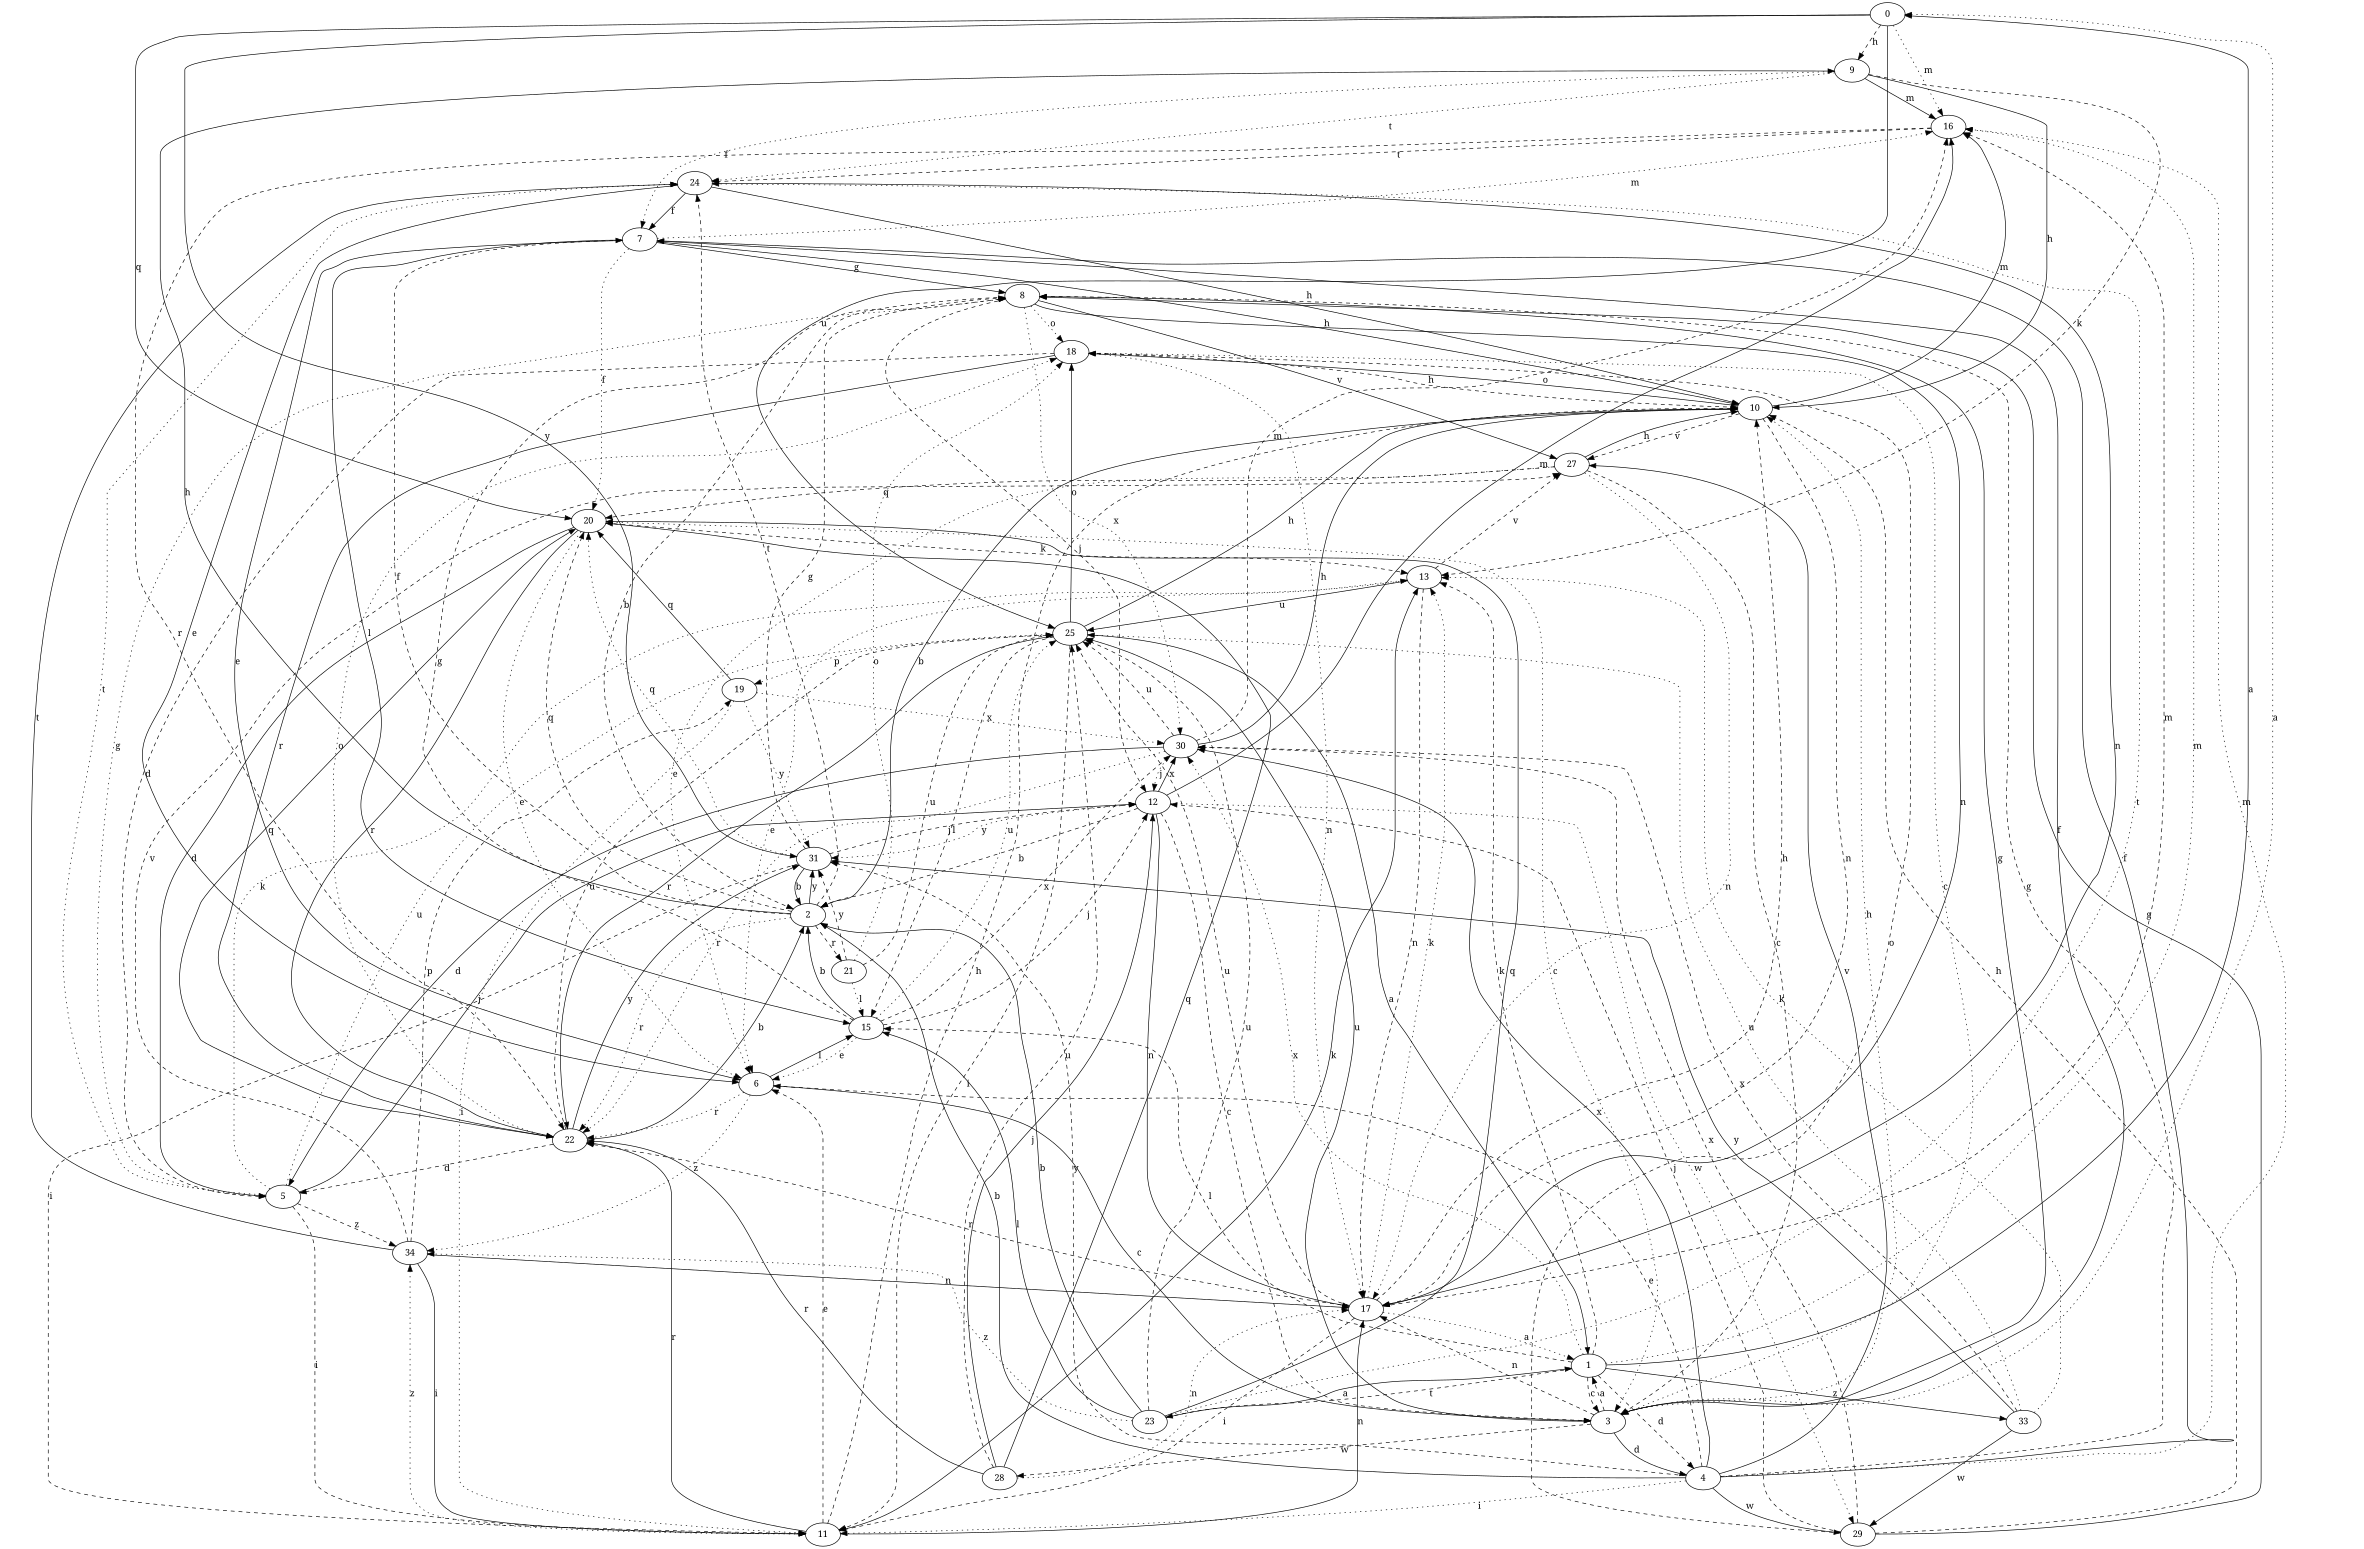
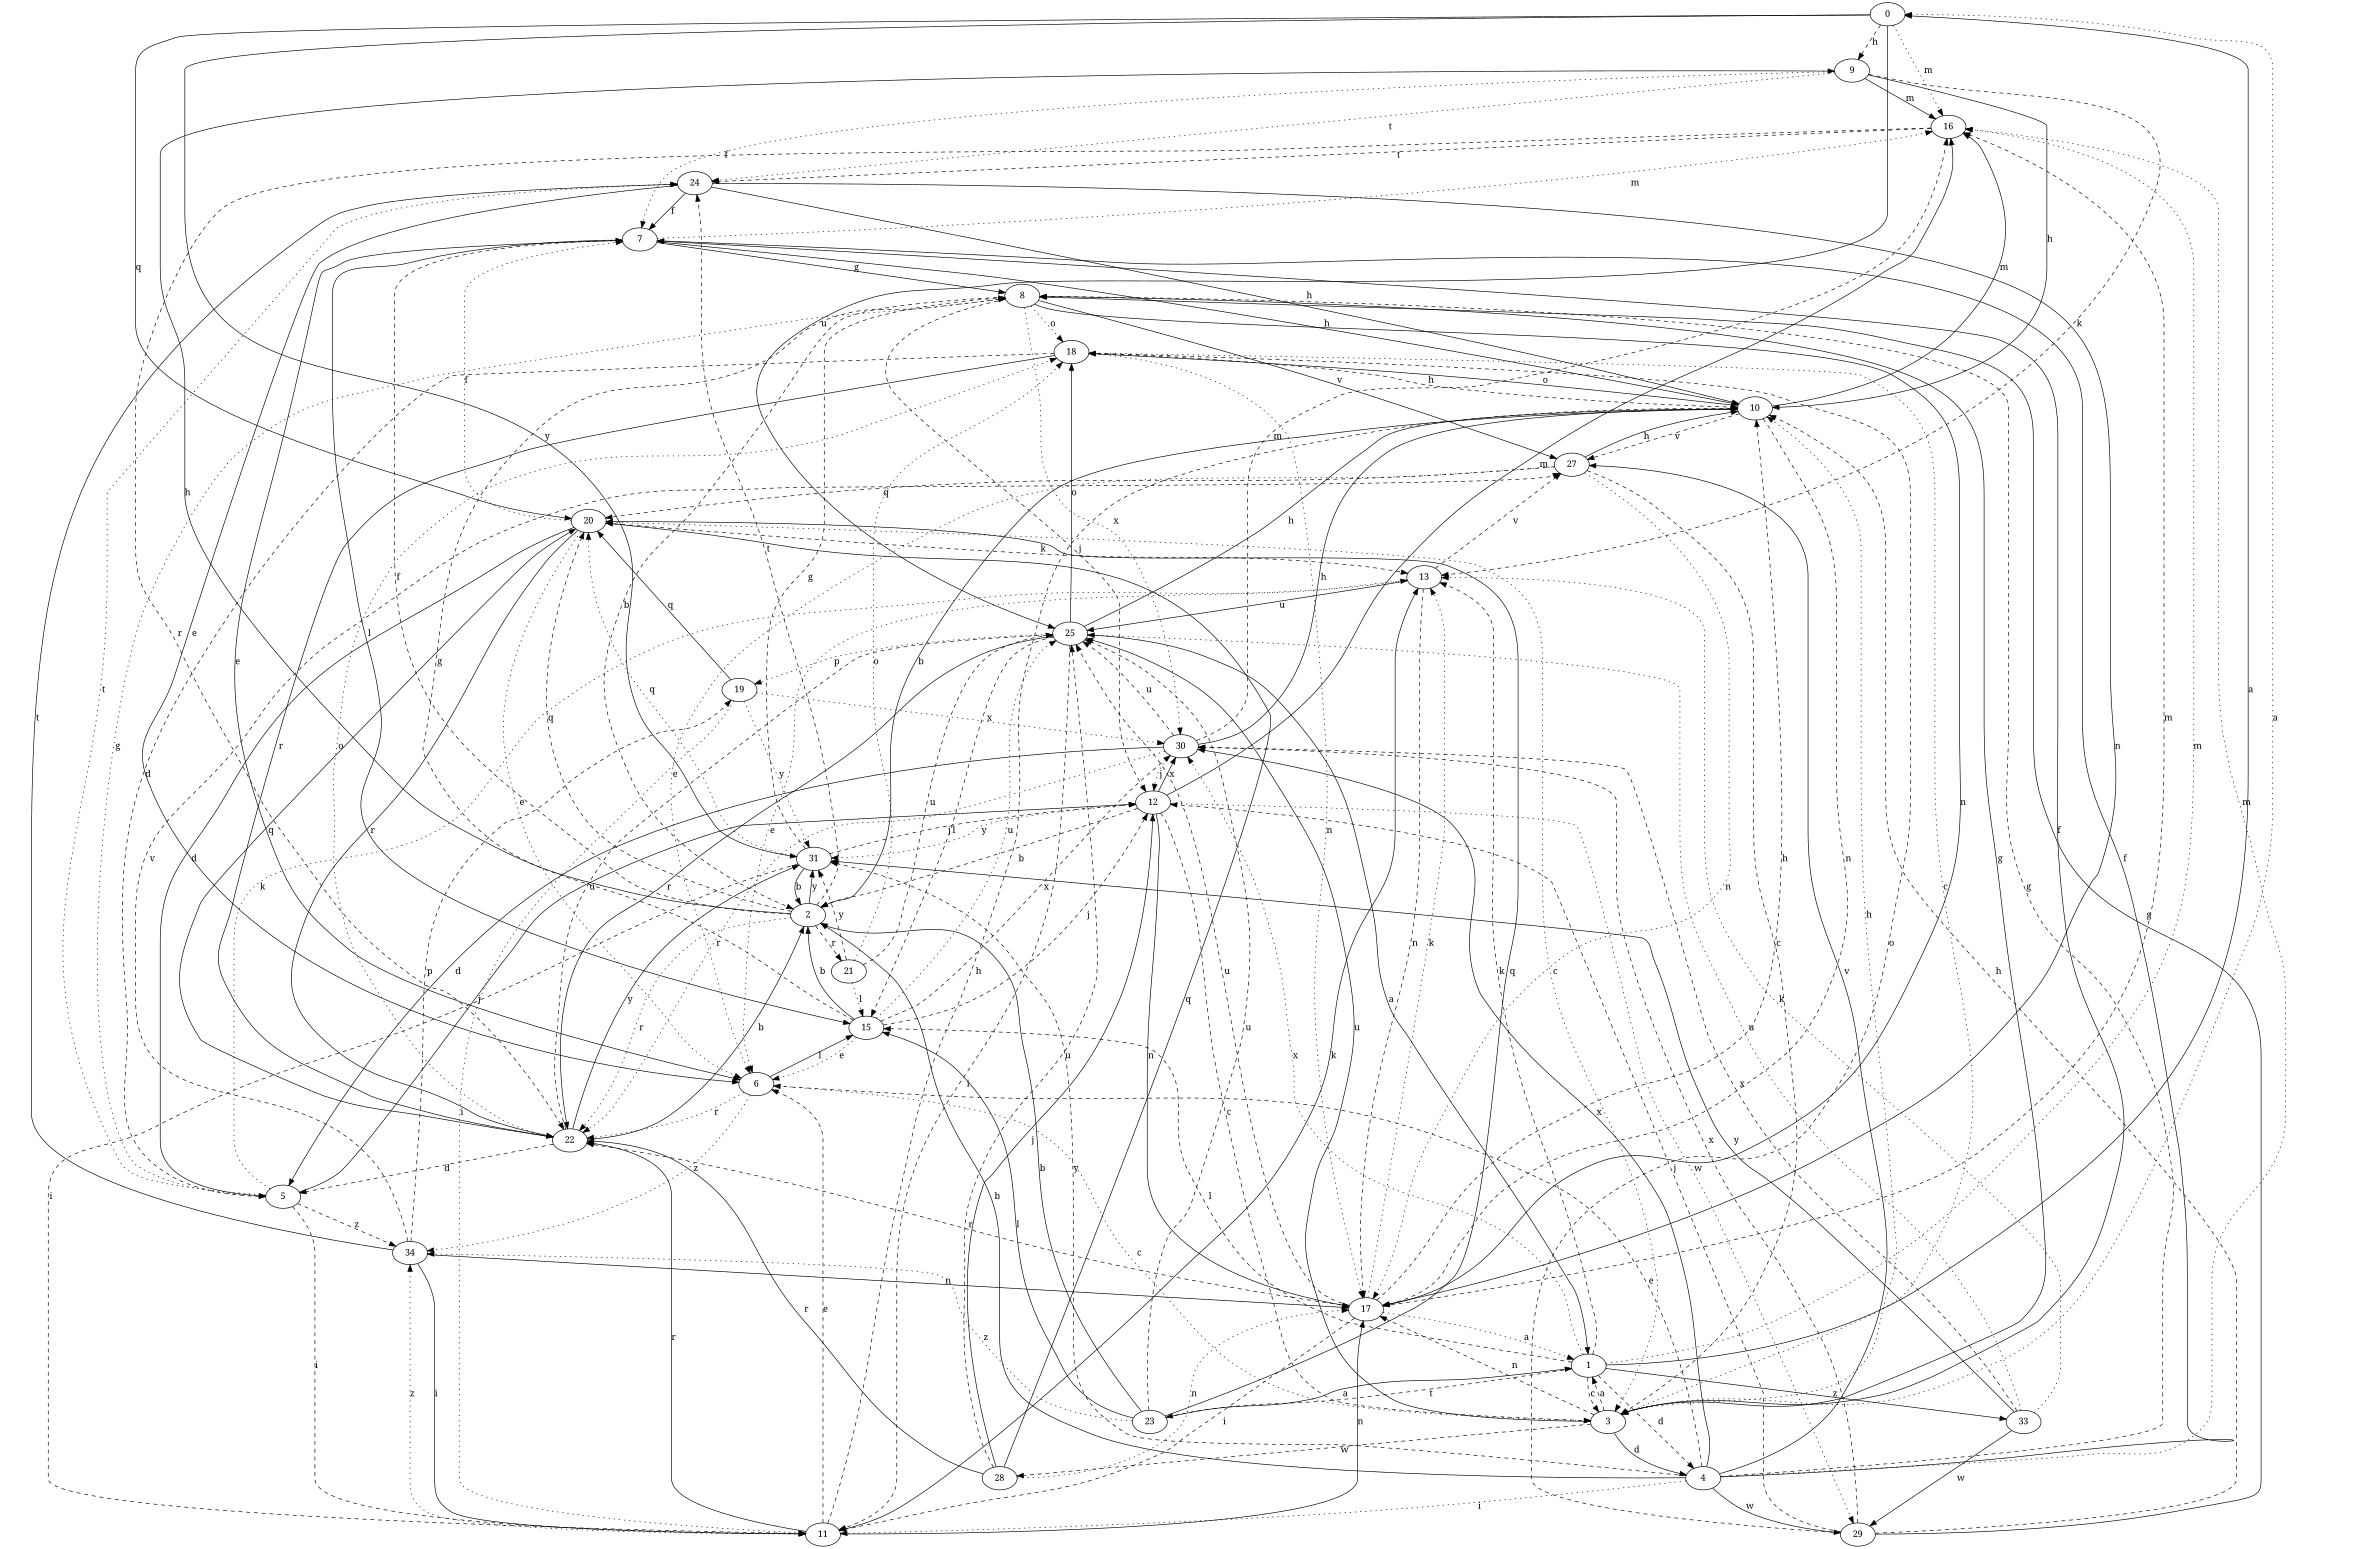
  strict digraph {
    fontname="Noto Serif"
    node [fontname="Noto Serif"]
    edge [fontname="Noto Serif" style=solid]
    0
    9
    16
    20
    25
    31
    13
    7
    24
    10
    22
    3
    6
    5
    1
    15
    11
    18
    19
    2
    8
    12
    4
    23
    30
    33
    21
    17
    28
    27
    29
    34
    0 -> 9 [label=h style=dashed]
    0 -> 16 [label=m style=dotted]
    0 -> 20 [label=q]
    0 -> 25 [label=u]
    0 -> 31 [label=y]
    9 -> 16 [label=m]
    9 -> 13 [label=k style=dashed]
    9 -> 7 [label=f style=dotted]
    9 -> 24 [label=t style=dotted]
    9 -> 10 [label=h]
    16 -> 24 [label=t style=dashed]
    16 -> 22 [label=r style=dashed]
    20 -> 13 [label=k style=dashed]
-   7 -> 20 [label=f style=dotted]
+   20 -> 7 [label=f style=dotted]
    20 -> 22 [label=r]
    20 -> 3 [label=c style=dotted]
    20 -> 6 [label=e style=dotted]
    20 -> 5 [label=d]
    25 -> 10 [label=h]
    25 -> 22 [label=r]
    25 -> 1 [label=a]
    25 -> 15 [label=l style=dashed]
    25 -> 11 [label=i style=dashed]
    25 -> 18 [label=o]
    25 -> 19 [label=p style=dotted]
    31 -> 20 [label=q style=dotted]
    31 -> 11 [label=i style=dashed]
    31 -> 2 [label=b]
    31 -> 8 [label=g style=dashed]
    31 -> 12 [label=j style=dashed]
    13 -> 25 [label=u]
    13 -> 6 [label=e style=dotted]
    13 -> 17 [label=n style=dashed]
    13 -> 27 [label=v style=dashed]
    7 -> 16 [label=m style=dotted]
    7 -> 10 [label=h]
    7 -> 6 [label=e]
    7 -> 15 [label=l]
    7 -> 8 [label=g]
    24 -> 7 [label=f]
    24 -> 10 [label=h]
    24 -> 6 [label=e]
    24 -> 17 [label=n]
    10 -> 16 [label=m]
    10 -> 18 [label=o]
    10 -> 2 [label=b]
    10 -> 17 [label=n style=dashed]
    10 -> 27 [label=v style=dashed]
    22 -> 20 [label=q]
    22 -> 25 [label=u style=dashed]
    22 -> 31 [label=y]
    22 -> 5 [label=d style=dashed]
    22 -> 18 [label=o style=dotted]
    22 -> 2 [label=b]
    3 -> 0 [label=a style=dotted]
    3 -> 25 [label=u]
    3 -> 7 [label=f]
    3 -> 10 [label=h style=dotted]
    3 -> 1 [label=a style=dashed]
    3 -> 8 [label=g]
    3 -> 4 [label=d]
    3 -> 17 [label=n style=dashed]
    3 -> 28 [label=w style=dashed]
    6 -> 22 [label=r style=dotted]
-   6 -> 3 [label=c]
+   6 -> 3 [label=c style=dotted]
    6 -> 15 [label=l]
    6 -> 34 [label=z style=dotted]
-   5 -> 25 [label=u style=dotted]
    5 -> 13 [label=k style=dotted]
    5 -> 24 [label=t style=dotted]
    5 -> 11 [label=i style=dashed]
    5 -> 8 [label=g style=dotted]
    5 -> 12 [label=j]
    5 -> 34 [label=z style=dashed]
    1 -> 0 [label=a]
    1 -> 16 [label=m style=dotted]
    1 -> 13 [label=k style=dashed]
    1 -> 3 [label=c style=dashed]
    1 -> 15 [label=l style=dashed]
    1 -> 4 [label=d style=dashed]
    1 -> 23 [label=t style=dashed]
    1 -> 30 [label=x style=dotted]
    1 -> 33 [label=z]
    15 -> 25 [label=u style=dotted]
    15 -> 6 [label=e style=dotted]
    15 -> 2 [label=b]
    15 -> 8 [label=g style=dashed]
    15 -> 12 [label=j style=dashed]
    15 -> 30 [label=x style=dashed]
    11 -> 13 [label=k]
    11 -> 10 [label=h style=dashed]
    11 -> 22 [label=r]
    11 -> 6 [label=e style=dashed]
    11 -> 17 [label=n]
    11 -> 34 [label=z style=dotted]
    18 -> 10 [label=h style=dashed]
    18 -> 22 [label=r]
    18 -> 3 [label=c style=dotted]
    18 -> 5 [label=d style=dashed]
    18 -> 17 [label=n style=dotted]
    19 -> 20 [label=q]
    19 -> 31 [label=y style=dotted]
    19 -> 11 [label=i style=dotted]
    19 -> 30 [label=x style=dotted]
    2 -> 9 [label=h]
    2 -> 20 [label=q style=dashed]
    2 -> 31 [label=y]
    2 -> 7 [label=f style=dashed]
    2 -> 24 [label=t style=dashed]
    2 -> 22 [label=r style=dotted]
    2 -> 21 [label=r style=dashed]
    8 -> 18 [label=o style=dotted]
    8 -> 2 [label=b style=dashed]
    8 -> 12 [label=j style=dashed]
    8 -> 30 [label=x style=dotted]
    8 -> 17 [label=n]
    8 -> 27 [label=v]
    12 -> 16 [label=m]
    12 -> 31 [label=y style=dotted]
    12 -> 3 [label=c style=dashed]
    12 -> 2 [label=b style=dashed]
    12 -> 30 [label=x]
    12 -> 17 [label=n]
    12 -> 29 [label=w style=dotted]
    4 -> 16 [label=m style=dotted]
    4 -> 31 [label=y style=dashed]
    4 -> 7 [label=f]
    4 -> 6 [label=e style=dashed]
    4 -> 11 [label=i style=dotted]
    4 -> 2 [label=b]
    4 -> 8 [label=g style=dashed]
    4 -> 30 [label=x]
    4 -> 27 [label=v]
    4 -> 29 [label=w]
    23 -> 20 [label=q]
    23 -> 25 [label=u style=dashed]
-   23 -> 24 [label=t style=dotted]
    23 -> 1 [label=a]
    23 -> 15 [label=l]
    23 -> 2 [label=b]
    23 -> 34 [label=z style=dotted]
    30 -> 16 [label=m style=dashed]
    30 -> 25 [label=u style=dashed]
    30 -> 10 [label=h]
    30 -> 22 [label=r style=dotted]
    30 -> 5 [label=d]
    30 -> 12 [label=j style=dotted]
    33 -> 25 [label=u style=dotted]
    33 -> 31 [label=y]
    33 -> 13 [label=k style=dotted]
    33 -> 30 [label=x style=dashed]
    33 -> 29 [label=w]
    21 -> 25 [label=u style=dashed]
    21 -> 31 [label=y style=dashed]
    21 -> 15 [label=l style=dotted]
    21 -> 18 [label=o style=dotted]
    17 -> 16 [label=m style=dashed]
    17 -> 25 [label=u style=dashed]
    17 -> 13 [label=k style=dotted]
    17 -> 10 [label=h style=dashed]
    17 -> 22 [label=r style=dashed]
    17 -> 1 [label=a style=dotted]
    17 -> 11 [label=i style=dashed]
    28 -> 20 [label=q]
    28 -> 25 [label=u style=dashed]
    28 -> 22 [label=r]
    28 -> 12 [label=j]
    28 -> 17 [label=n style=dotted]
    27 -> 20 [label=q style=dashed]
    27 -> 10 [label=h]
    27 -> 3 [label=c style=dashed]
    27 -> 6 [label=e style=dotted]
    27 -> 17 [label=n style=dotted]
    29 -> 10 [label=h style=dashed]
    29 -> 18 [label=o style=dashed]
    29 -> 8 [label=g]
    29 -> 12 [label=j style=dashed]
    29 -> 30 [label=x style=dashed]
    34 -> 24 [label=t]
    34 -> 11 [label=i]
    34 -> 19 [label=p style=dashed]
    34 -> 17 [label=n]
    34 -> 27 [label=v style=dashed]
  }
